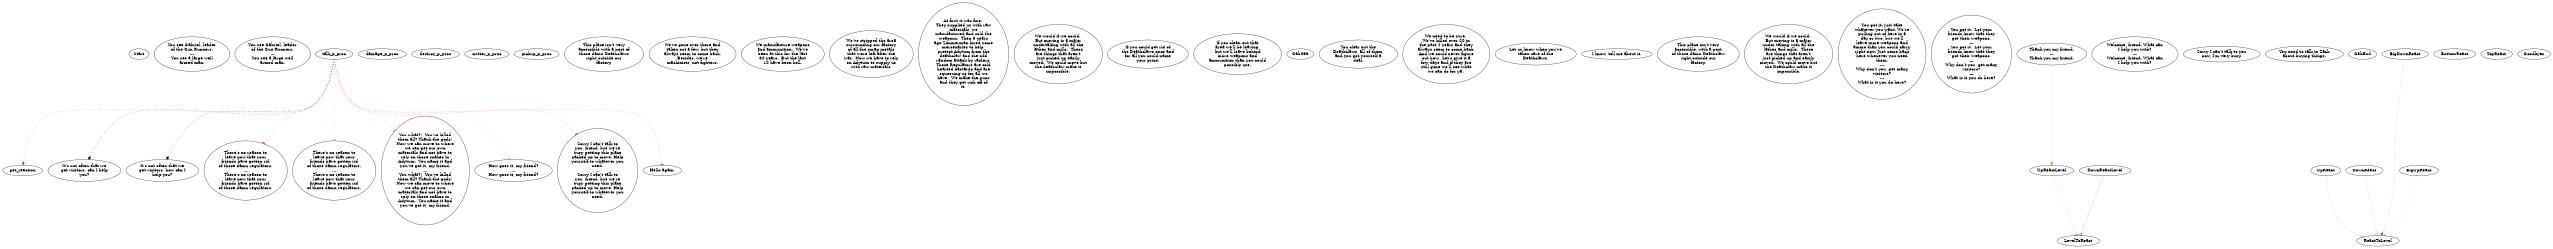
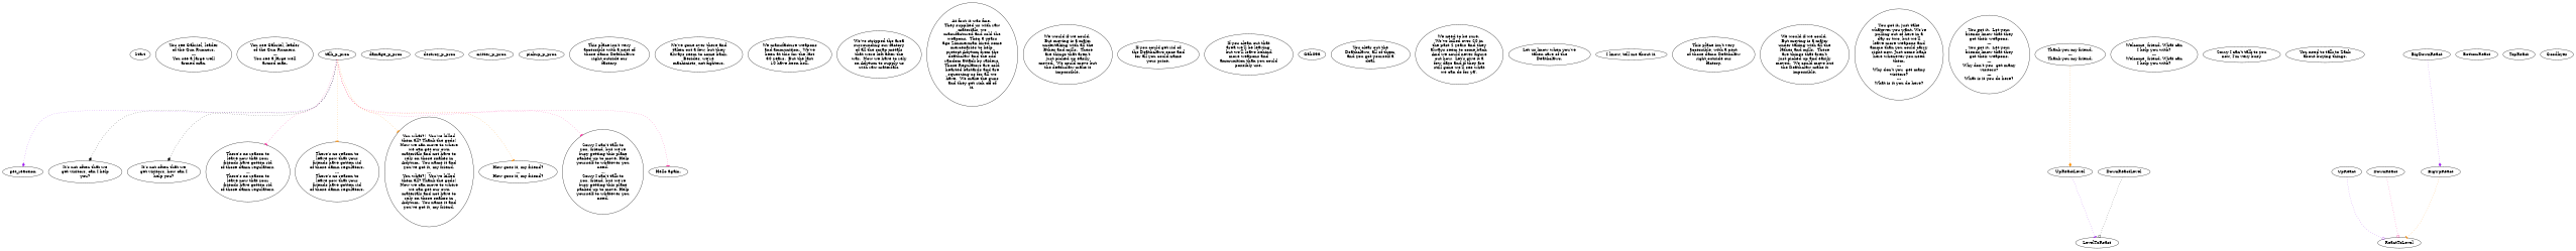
  digraph {
    node [color="#000000" fillcolor="#FFFFFF" style=filled]
    edge [arrowhead=tee color=darkorange style=dotted]
    Start
    n2 [label="You see Gabriel, leader\nof the Gun Runners.\n---\nYou see a large well\narmed man."]
    n3 [label="You see Gabriel, leader\nof the Gun Runners.\n---\nYou see a large well\narmed man."]
    talk_p_proc
    get_reaction
    n6 [label="It's not often that we\nget visitors, can I help\nyou?"]
    n7 [label="It's not often that we\nget visitors, how can I\nhelp you?"]
    n8 [label="There's no reason to\nleave now that your\nfriends have gotten rid\nof those damn regulators.\n---\nThere's no reason to\nleave now that your\nfriends have gotten rid\nof those damn regulators."]
    n9 [label="There's no reason to\nleave now that your\nfriends have gotten rid\nof those damn regulators.\n---\nThere's no reason to\nleave now that your\nfriends have gotten rid\nof those damn regulators."]
    n10 [label="You what?!  You've killed\nthem all? Thank the gods!\nNow we can move to where\nwe can get our own\nmaterials and not have to\nrely on those snakes in\nAdytum.  You name it and\nyou've got it, my friend.\n---\nYou what?!  You've killed\nthem all? Thank the gods!\nNow we can move to where\nwe can get our own\nmaterials and not have to\nrely on those snakes in\nAdytum.  You name it and\nyou've got it, my friend."]
    n11 [label="How goes it, my friend?\n---\nHow goes it, my friend?"]
    n12 [label="Sorry I can't talk to\nyou, friend, but we're\nbusy getting this place\npacked up to move. Help\nyourself to whatever you\nneed.\n---\nSorry I can't talk to\nyou, friend, but we're\nbusy getting this place\npacked up to move. Help\nyourself to whatever you\nneed."]
    n13 [label="Hello again."]
    damage_p_proc
    destroy_p_proc
    critter_p_proc
    pickup_p_proc
    n18 [label="This place isn't very\naccessible with a nest of\nthose damn Deathclaws\nright outside our\nfactory."]
    n19 [label="We've gone over there and\ntaken out a few, but they\nalways seem to come back.\nBesides, we're\nmachinists, not fighters."]
    n20 [label="We manufacture weapons\nand ammunition.  We've\nbeen at this for the last\n30 years.  But the last\n10 have been hell."]
    n21 [label="We've stripped the area\nsurrounding our factory\nof all the scrap metals\nthat were left after the\nwar.  Now we have to rely\non Adytum to supply us\nwith raw materials."]
    n22 [label="At first it was fine. \nThey supplied us with raw\nmaterials, we\nmanufactured and sold the\nweapons.  Then 3 years\nago Zimmerman hired some\nmercenaries to help \nprotect Adytum from the\ndeathclaw and the odd\nrandom attack by raiders.\nThose Regulators are cold\nhearted bastards and are\nsqueezing us for all we\nhave.  We make the guns\nand they get rich off of\nit."]
    n23 [label="We would if we could. \nBut moving is a major\nundertaking with all the\nlathes and mills.  These\nare things that aren't\njust picked up easily\nmoved.  We could move but\nthe deathclaw make it\nimpossible."]
    n24 [label="If you could get rid of\nthe Deathclaws once and\nfor all you could name\nyour price."]
    n25 [label="If you clean out that\narea we'll be leaving,\nbut we'll leave behind\nmore weapons and\nammunition than you could\npossibly use."]
    Gab09a
    n27 [label="You clear out the\nDeathclaws, all of them,\nand you got yourself a\ndeal."]
    n28 [label="We need to be sure. \nWe've killed over 20 in\nthe past 2 years and they\nalways seem to come back.\nAnd we could never figure\nout how.  Let's give it a\nfew days and if they are\nstill gone we'll see what\nwe can do for ya'."]
    n29 [label="Let us know when you've\ntaken care of the\nDeathclaws."]
    n30 [label="I know, tell me about it."]
    n31 [label="This place isn't very\naccessible, with a nest\nof those damn Deathclaw\nright outside our\nfactory."]
    n32 [label="We would if we could. \nBut moving is a major\nunder taking with all the\nlathes and mills.  These\nare things that aren't\njust picked up and easily\nmoved.  We could move but\nthe Deathclaw make it\nimpossible."]
    n33 [label="You got it- just take\nwhatever you want. We're\npulling out of here in a\nday or two, but we'll\nleave more weapons and\nammo than you could carry\nright now. Just come back\nhere whenever you need\nthem.\n---\nWhy don't you  get many\nvisitors?\n---\nWhat is it you do here?"]
    n34 [label="You got it.  Let your\nfriends know that they\ngot their weapons.\n---\nYou got it.  Let your\nfriends know that they\ngot their weapons.\n---\nWhy don't you  get many\nvisitors?\n---\nWhat is it you do here?"]
    n35 [label="Thank you my friend.\n---\nThank you my friend."]
    UpReactLevel
    LevelToReact
    n38 [label="Welcome, friend. What can\nI help you with?\n---\nWelcome, friend. What can\nI help you with?"]
    n39 [label="Sorry I can't talk to you\nnow, I'm very busy."]
    n40 [label="You need to talk to Zack\nabout buying things."]
-   GabEnd
    UpReact
    ReactToLevel
    DownReact
    BottomReact
    TopReact
    BigUpReact
    BigDownReact
    DownReactLevel
    Goodbyes
    talk_p_proc -> get_reaction [arrowhead=diamond color=purple]
    talk_p_proc -> n6 [arrowhead=diamond color=black]
    talk_p_proc -> n7 [arrowhead=diamond color=black]
    talk_p_proc -> n8 [color=deeppink]
    talk_p_proc -> n9
    talk_p_proc -> n10
    talk_p_proc -> n11
    talk_p_proc -> n12 [color=deeppink]
    talk_p_proc -> n13 [color=deeppink]
    n35 -> UpReactLevel [arrowhead=diamond]
-   UpReactLevel -> LevelToReact [color=deeppink]
+   UpReactLevel -> LevelToReact [color=purple]
    UpReact -> ReactToLevel [arrowhead=odot color=purple]
    DownReact -> ReactToLevel [arrowhead=odot color=deeppink]
    BigUpReact -> ReactToLevel
-   BigDownReact -> ReactToLevel [arrowhead=diamond color=purple]
+   BigDownReact -> BigUpReact [arrowhead=diamond color=purple]
    DownReactLevel -> LevelToReact [arrowhead=odot color=black]
  }
